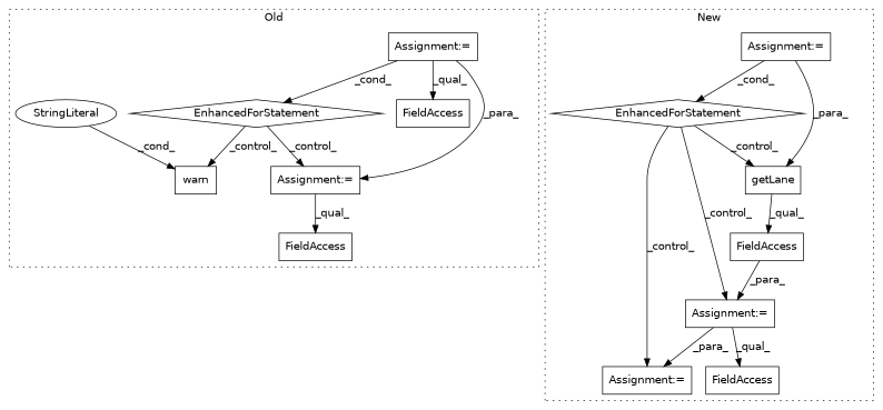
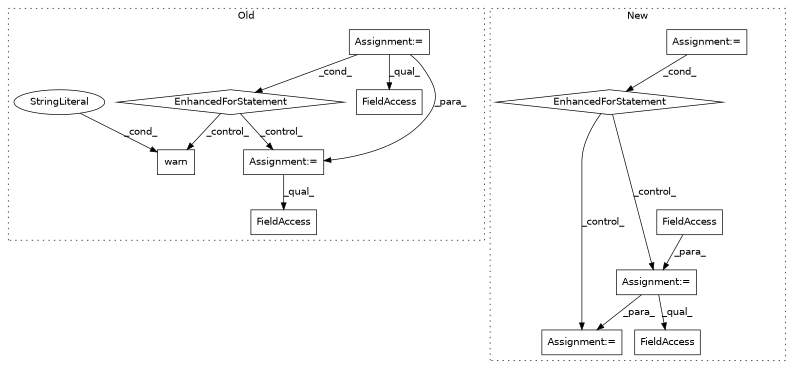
  digraph {
    fontname="DejaVu Sans"
    node [a=7 fontname="DejaVu Sans" l=1 s="1295,1374" shape=box]
    edge [fontname="DejaVu Sans"]
    n1 [a=32 l="5,1" label=warn s="1545,1587"]
    n2 [a=45 l=37 label=StringLiteral s=1550 shape=ellipse]
    n3 [l="53,2" label="Assignment:="]
    n4 [a=70 l="53,2" label=EnhancedForStatement shape=diamond]
    n5 [label="Assignment:=" s=1391]
    n6 [a=22 l=56 label=FieldAccess s=1471]
    n7 [a=22 l=34 label=FieldAccess s=1422]
-   n8 [a=32 l="8,1" label=getLane s="1928,1937"]
    n9 [a=22 l=13 label=FieldAccess s=2271]
    n10 [a=22 l=37 label=FieldAccess s=1915]
    n11 [label="Assignment:=" s=2214]
    n12 [label="Assignment:=" s=1914]
    n13 [l="73,2" label="Assignment:=" s="1775,1897"]
    n14 [a=70 l="73,2" label=EnhancedForStatement s="1775,1897" shape=diamond]
    subgraph cluster_1 {
      label=Old
      style=dotted
      n1
      n2
      n3
      n4
      n5
      n6
      n7
    }
    subgraph cluster_2 {
      label=New
      style=dotted
-     n8
      n9
      n10
      n11
      n12
      n13
      n14
    }
    n2 -> n1 [label=_cond_]
    n3 -> n4 [label=_cond_]
    n3 -> n5 [label=_para_]
    n3 -> n7 [label=_qual_]
    n4 -> n1 [label=_control_]
    n4 -> n5 [label=_control_]
    n5 -> n6 [label=_qual_]
-   n8 -> n10 [label=_qual_]
    n10 -> n12 [label=_para_]
    n12 -> n9 [label=_qual_]
    n12 -> n11 [label=_para_]
-   n13 -> n8 [label=_para_]
    n13 -> n14 [label=_cond_]
-   n14 -> n8 [label=_control_]
    n14 -> n11 [label=_control_]
    n14 -> n12 [label=_control_]
  }
